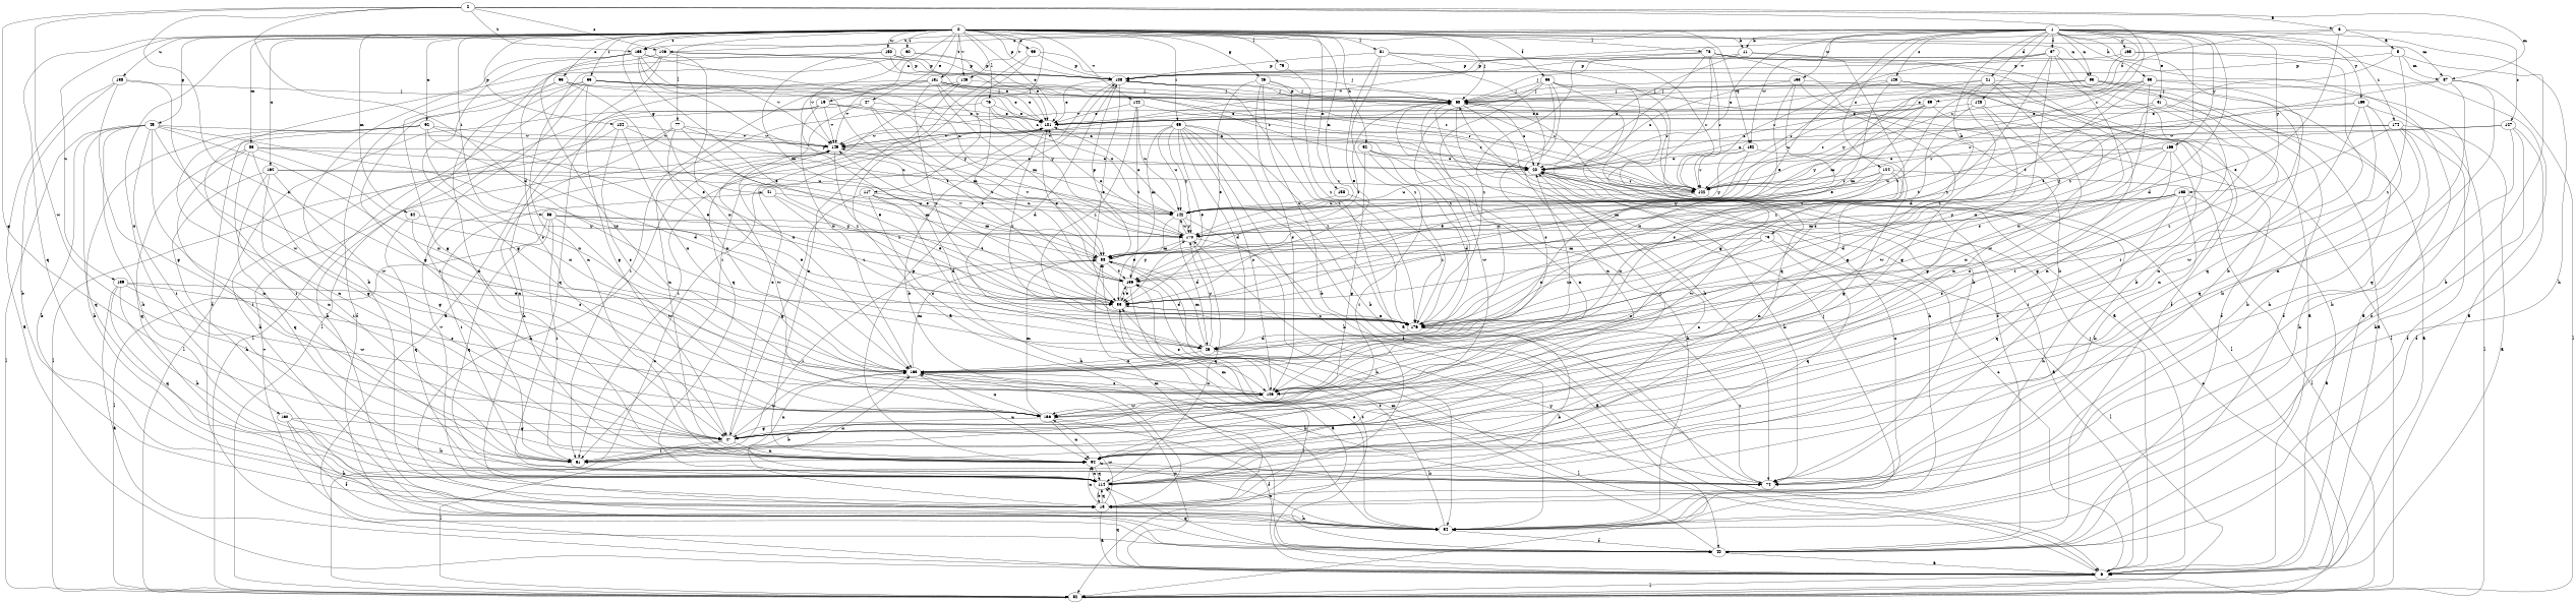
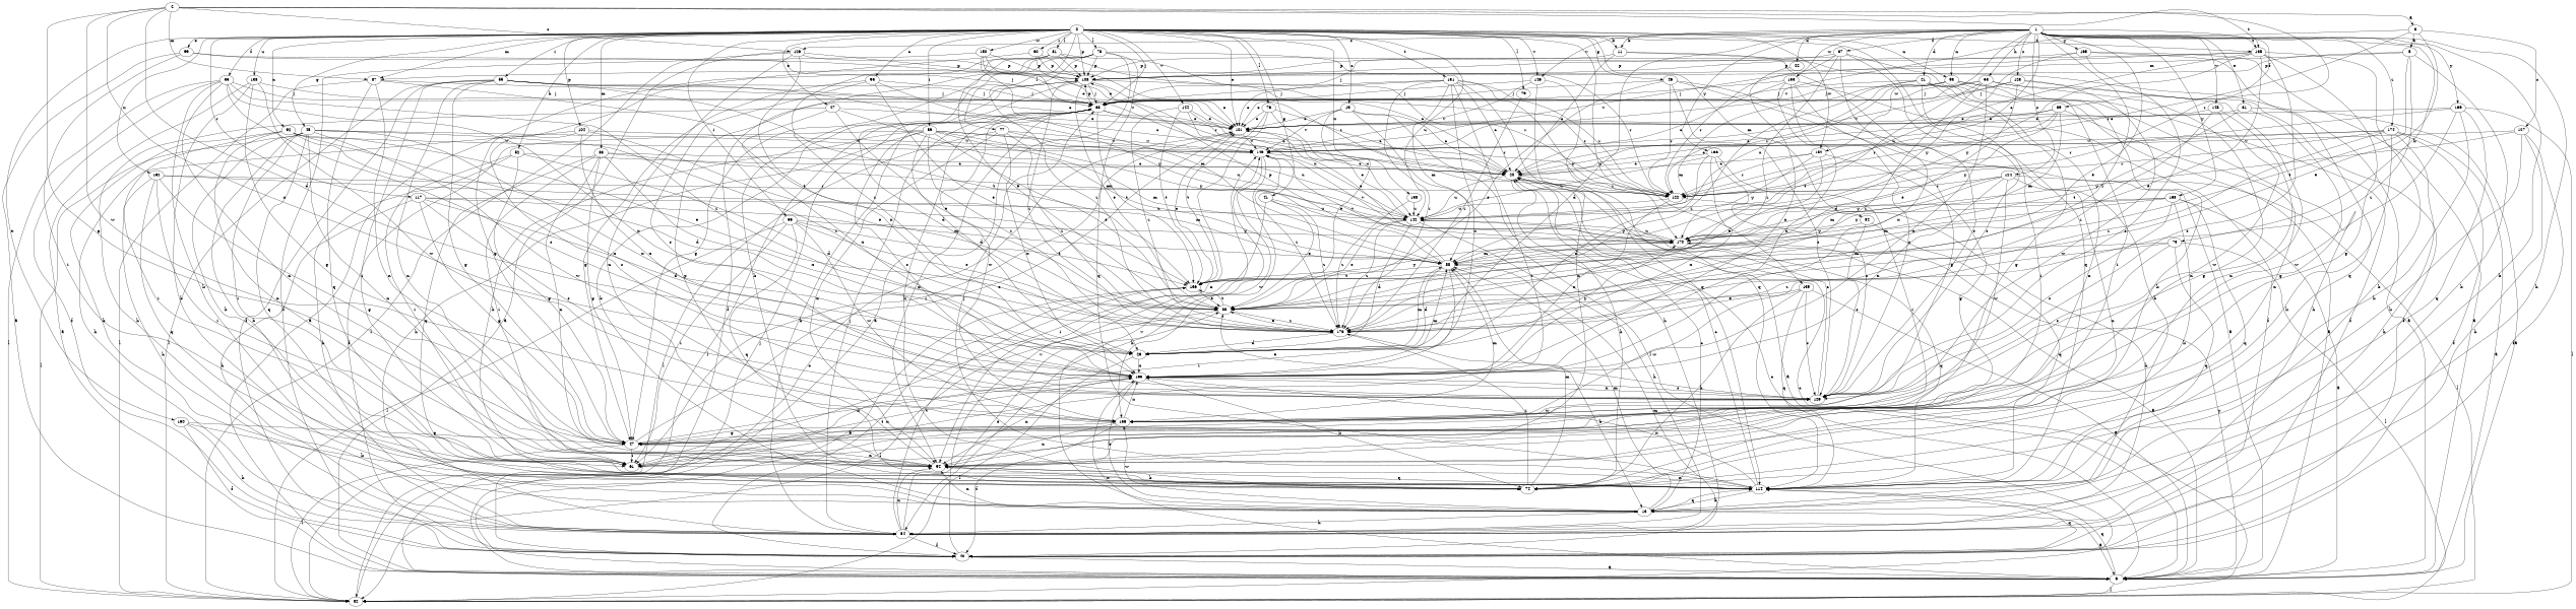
  strict digraph {
    0
    11
    19
    27
    35
    41
    45
    46
    52
    55
    56
    59
    60
    68
    76
    77
    78
    79
    81
    83
    84
    87
    92
    93
    95
    99
    101
    104
    108
    114
    117
    131
    135
    138
    139
    142
    144
    146
    150
    152
    158
    160
    162
    20
    6
    129
    33
    54
    149
    82
    163
    88
    176
    94
    74
    40
    61
    13
    156
    122
    26
    47
    136
    170
    1
    21
+   22
    31
    37
    39
    53
    73
    123
    124
    126
    148
    153
    165
    166
    168
    169
    174
    2
    3
    5
    127
    0 -> 11 [label=b]
    0 -> 19 [label=c]
    0 -> 27 [label=e]
    0 -> 35 [label=f]
    0 -> 41 [label=g]
    0 -> 45 [label=g]
    0 -> 46 [label=g]
    0 -> 52 [label=h]
    0 -> 55 [label=i]
    0 -> 56 [label=i]
    0 -> 59 [label=i]
    0 -> 60 [label=i]
    0 -> 68 [label=j]
    0 -> 76 [label=l]
    0 -> 77 [label=l]
    0 -> 78 [label=l]
    0 -> 79 [label=l]
    0 -> 81 [label=l]
    0 -> 83 [label=m]
    0 -> 84 [label=m]
    0 -> 87 [label=m]
    0 -> 92 [label=n]
    0 -> 93 [label=n]
    0 -> 95 [label=o]
    0 -> 99 [label=o]
    0 -> 101 [label=o]
    0 -> 104 [label=p]
    0 -> 108 [label=p]
    0 -> 114 [label=q]
    0 -> 117 [label=r]
    0 -> 131 [label=t]
    0 -> 135 [label=t]
    0 -> 138 [label=u]
    0 -> 139 [label=u]
    0 -> 142 [label=u]
    0 -> 144 [label=v]
    0 -> 146 [label=v]
    0 -> 150 [label=w]
    0 -> 152 [label=w]
    0 -> 158 [label=x]
    0 -> 160 [label=x]
    0 -> 162 [label=x]
    11 -> 108 [label=p]
    11 -> 20 [label=c]
    11 -> 6 [label=a]
    11 -> 129 [label=s]
    19 -> 101 [label=o]
    19 -> 20 [label=c]
    19 -> 33 [label=e]
    19 -> 54 [label=h]
    19 -> 149 [label=v]
    19 -> 82 [label=l]
    27 -> 101 [label=o]
    27 -> 33 [label=e]
    27 -> 54 [label=h]
    27 -> 163 [label=x]
    27 -> 88 [label=m]
    35 -> 68 [label=j]
    35 -> 129 [label=s]
    35 -> 82 [label=l]
    35 -> 163 [label=x]
    35 -> 176 [label=z]
    35 -> 94 [label=n]
    35 -> 74 [label=k]
    35 -> 40 [label=f]
    41 -> 142 [label=u]
    41 -> 33 [label=e]
    41 -> 176 [label=z]
    41 -> 61 [label=i]
    45 -> 114 [label=q]
    45 -> 149 [label=v]
    45 -> 82 [label=l]
    45 -> 163 [label=x]
    45 -> 176 [label=z]
    45 -> 94 [label=n]
    45 -> 74 [label=k]
    45 -> 61 [label=i]
    45 -> 13 [label=b]
    45 -> 156 [label=w]
    46 -> 68 [label=j]
    46 -> 6 [label=a]
    46 -> 129 [label=s]
    46 -> 33 [label=e]
    46 -> 13 [label=b]
    46 -> 122 [label=r]
    52 -> 20 [label=c]
    52 -> 54 [label=h]
    52 -> 61 [label=i]
    52 -> 26 [label=d]
    52 -> 47 [label=g]
    55 -> 68 [label=j]
    55 -> 101 [label=o]
    55 -> 82 [label=l]
    55 -> 94 [label=n]
    55 -> 40 [label=f]
    55 -> 61 [label=i]
    55 -> 47 [label=g]
    55 -> 136 [label=t]
    55 -> 170 [label=y]
    56 -> 114 [label=q]
    56 -> 33 [label=e]
    56 -> 82 [label=l]
    56 -> 61 [label=i]
    56 -> 156 [label=w]
    56 -> 136 [label=t]
    56 -> 170 [label=y]
    59 -> 142 [label=u]
    59 -> 129 [label=s]
    59 -> 33 [label=e]
    59 -> 54 [label=h]
    59 -> 149 [label=v]
    59 -> 88 [label=m]
    59 -> 176 [label=z]
    59 -> 74 [label=k]
    59 -> 40 [label=f]
    59 -> 26 [label=d]
    59 -> 170 [label=y]
    60 -> 108 [label=p]
    60 -> 149 [label=v]
    60 -> 122 [label=r]
    60 -> 47 [label=g]
    68 -> 101 [label=o]
    68 -> 108 [label=p]
    68 -> 20 [label=c]
    68 -> 54 [label=h]
    68 -> 82 [label=l]
    68 -> 94 [label=n]
    68 -> 74 [label=k]
    68 -> 156 [label=w]
    68 -> 136 [label=t]
    76 -> 101 [label=o]
    76 -> 142 [label=u]
    76 -> 20 [label=c]
    76 -> 94 [label=n]
    76 -> 136 [label=t]
    77 -> 142 [label=u]
    77 -> 149 [label=v]
    77 -> 82 [label=l]
    77 -> 163 [label=x]
    77 -> 176 [label=z]
    77 -> 94 [label=n]
    78 -> 108 [label=p]
    78 -> 114 [label=q]
    78 -> 6 [label=a]
    78 -> 176 [label=z]
    78 -> 74 [label=k]
    78 -> 40 [label=f]
    78 -> 122 [label=r]
    78 -> 47 [label=g]
    79 -> 176 [label=z]
    81 -> 108 [label=p]
    81 -> 20 [label=c]
    81 -> 6 [label=a]
    81 -> 33 [label=e]
    81 -> 176 [label=z]
    81 -> 122 [label=r]
    83 -> 114 [label=q]
    83 -> 142 [label=u]
    83 -> 20 [label=c]
    83 -> 163 [label=x]
    83 -> 94 [label=n]
    83 -> 61 [label=i]
    83 -> 47 [label=g]
    84 -> 114 [label=q]
    84 -> 129 [label=s]
    84 -> 170 [label=y]
    87 -> 68 [label=j]
    87 -> 114 [label=q]
    87 -> 82 [label=l]
    87 -> 94 [label=n]
    87 -> 136 [label=t]
    92 -> 33 [label=e]
    92 -> 149 [label=v]
    92 -> 163 [label=x]
    92 -> 94 [label=n]
    92 -> 61 [label=i]
    92 -> 13 [label=b]
    92 -> 26 [label=d]
    93 -> 68 [label=j]
    93 -> 142 [label=u]
    93 -> 54 [label=h]
    93 -> 74 [label=k]
    93 -> 40 [label=f]
    93 -> 122 [label=r]
    95 -> 68 [label=j]
    95 -> 20 [label=c]
    95 -> 129 [label=s]
    95 -> 33 [label=e]
    95 -> 47 [label=g]
    99 -> 68 [label=j]
    99 -> 108 [label=p]
    99 -> 6 [label=a]
    99 -> 61 [label=i]
    101 -> 149 [label=v]
-   101 -> 176 [label=z]
+   142 -> 176 [label=z]
    101 -> 61 [label=i]
    104 -> 129 [label=s]
    104 -> 33 [label=e]
    104 -> 54 [label=h]
    104 -> 149 [label=v]
    104 -> 163 [label=x]
    108 -> 68 [label=j]
    108 -> 101 [label=o]
    108 -> 33 [label=e]
    108 -> 176 [label=z]
    108 -> 13 [label=b]
    108 -> 122 [label=r]
    108 -> 26 [label=d]
    114 -> 68 [label=j]
    114 -> 20 [label=c]
    114 -> 163 [label=x]
    114 -> 94 [label=n]
    114 -> 13 [label=b]
    117 -> 142 [label=u]
    117 -> 129 [label=s]
    117 -> 54 [label=h]
    117 -> 88 [label=m]
    117 -> 26 [label=d]
    117 -> 47 [label=g]
    131 -> 68 [label=j]
    131 -> 101 [label=o]
    131 -> 114 [label=q]
    131 -> 20 [label=c]
    131 -> 163 [label=x]
    131 -> 88 [label=m]
    131 -> 176 [label=z]
    131 -> 61 [label=i]
    131 -> 122 [label=r]
    131 -> 170 [label=y]
    135 -> 108 [label=p]
    135 -> 142 [label=u]
    135 -> 129 [label=s]
    135 -> 33 [label=e]
    135 -> 149 [label=v]
    135 -> 13 [label=b]
    135 -> 47 [label=g]
    135 -> 170 [label=y]
    138 -> 68 [label=j]
    138 -> 6 [label=a]
    138 -> 13 [label=b]
    138 -> 156 [label=w]
    138 -> 47 [label=g]
    139 -> 114 [label=q]
    139 -> 6 [label=a]
    139 -> 129 [label=s]
    139 -> 33 [label=e]
    139 -> 74 [label=k]
    139 -> 156 [label=w]
    142 -> 101 [label=o]
    142 -> 33 [label=e]
    142 -> 54 [label=h]
    142 -> 26 [label=d]
    142 -> 170 [label=y]
    144 -> 101 [label=o]
    144 -> 142 [label=u]
    144 -> 176 [label=z]
    144 -> 122 [label=r]
    144 -> 136 [label=t]
    146 -> 68 [label=j]
    146 -> 114 [label=q]
    146 -> 149 [label=v]
    146 -> 94 [label=n]
    150 -> 101 [label=o]
    150 -> 108 [label=p]
    150 -> 88 [label=m]
    150 -> 40 [label=f]
    150 -> 122 [label=r]
    152 -> 20 [label=c]
    152 -> 33 [label=e]
    152 -> 122 [label=r]
    152 -> 47 [label=g]
    152 -> 170 [label=y]
    158 -> 142 [label=u]
    158 -> 176 [label=z]
    160 -> 54 [label=h]
    160 -> 74 [label=k]
    160 -> 40 [label=f]
    160 -> 47 [label=g]
    162 -> 114 [label=q]
    162 -> 54 [label=h]
    162 -> 88 [label=m]
    162 -> 61 [label=i]
    162 -> 122 [label=r]
    162 -> 47 [label=g]
    20 -> 142 [label=u]
    20 -> 6 [label=a]
    20 -> 74 [label=k]
    20 -> 122 [label=r]
    6 -> 68 [label=j]
    6 -> 114 [label=q]
    6 -> 20 [label=c]
    6 -> 82 [label=l]
    6 -> 163 [label=x]
    6 -> 170 [label=y]
    129 -> 20 [label=c]
    129 -> 33 [label=e]
    129 -> 163 [label=x]
    129 -> 156 [label=w]
    33 -> 82 [label=l]
    33 -> 176 [label=z]
    33 -> 136 [label=t]
    54 -> 68 [label=j]
    54 -> 33 [label=e]
    54 -> 94 [label=n]
    54 -> 40 [label=f]
    54 -> 136 [label=t]
    149 -> 20 [label=c]
    149 -> 54 [label=h]
    149 -> 176 [label=z]
    149 -> 156 [label=w]
    82 -> 101 [label=o]
    82 -> 20 [label=c]
    163 -> 129 [label=s]
    163 -> 88 [label=m]
    163 -> 94 [label=n]
    163 -> 74 [label=k]
    163 -> 13 [label=b]
    88 -> 108 [label=p]
    88 -> 149 [label=v]
    88 -> 61 [label=i]
    88 -> 26 [label=d]
    88 -> 136 [label=t]
    176 -> 33 [label=e]
    176 -> 13 [label=b]
    176 -> 26 [label=d]
    94 -> 108 [label=p]
    94 -> 114 [label=q]
    94 -> 74 [label=k]
    74 -> 88 [label=m]
    74 -> 176 [label=z]
    40 -> 114 [label=q]
    40 -> 6 [label=a]
    40 -> 149 [label=v]
    40 -> 88 [label=m]
    40 -> 136 [label=t]
    61 -> 163 [label=x]
    13 -> 114 [label=q]
    13 -> 20 [label=c]
    13 -> 6 [label=a]
    13 -> 54 [label=h]
    13 -> 149 [label=v]
    13 -> 88 [label=m]
    13 -> 94 [label=n]
    13 -> 156 [label=w]
    156 -> 163 [label=x]
    156 -> 88 [label=m]
    156 -> 94 [label=n]
    156 -> 40 [label=f]
    156 -> 47 [label=g]
    122 -> 142 [label=u]
    122 -> 54 [label=h]
    122 -> 163 [label=x]
    26 -> 82 [label=l]
    26 -> 163 [label=x]
    26 -> 88 [label=m]
    26 -> 170 [label=y]
    47 -> 101 [label=o]
    47 -> 82 [label=l]
    47 -> 163 [label=x]
    47 -> 94 [label=n]
    47 -> 61 [label=i]
    136 -> 101 [label=o]
    136 -> 6 [label=a]
    136 -> 33 [label=e]
    136 -> 170 [label=y]
    170 -> 101 [label=o]
    170 -> 114 [label=q]
    170 -> 142 [label=u]
    170 -> 6 [label=a]
    170 -> 149 [label=v]
    170 -> 88 [label=m]
    1 -> 11 [label=b]
    1 -> 93 [label=n]
    1 -> 135 [label=t]
    1 -> 146 [label=v]
    1 -> 152 [label=w]
    1 -> 20 [label=c]
    1 -> 33 [label=e]
    1 -> 54 [label=h]
    1 -> 176 [label=z]
    1 -> 13 [label=b]
    1 -> 26 [label=d]
    1 -> 21 [label=d]
+   1 -> 22 [label=d]
    1 -> 31 [label=e]
    1 -> 37 [label=f]
    1 -> 39 [label=f]
    1 -> 53 [label=h]
    1 -> 73 [label=k]
    1 -> 123 [label=s]
    1 -> 124 [label=s]
    1 -> 126 [label=s]
    1 -> 148 [label=v]
    1 -> 153 [label=w]
    1 -> 165 [label=y]
    1 -> 166 [label=y]
    1 -> 168 [label=y]
    1 -> 169 [label=y]
    1 -> 174 [label=z]
    21 -> 68 [label=j]
    21 -> 6 [label=a]
    21 -> 88 [label=m]
    21 -> 176 [label=z]
    21 -> 94 [label=n]
    21 -> 61 [label=i]
    21 -> 47 [label=g]
+   22 -> 163 [label=x]
    31 -> 101 [label=o]
    31 -> 6 [label=a]
    31 -> 47 [label=g]
    31 -> 136 [label=t]
    37 -> 68 [label=j]
    37 -> 108 [label=p]
    37 -> 129 [label=s]
    37 -> 163 [label=x]
    37 -> 176 [label=z]
    37 -> 61 [label=i]
    37 -> 122 [label=r]
    39 -> 101 [label=o]
    39 -> 20 [label=c]
    39 -> 88 [label=m]
    39 -> 94 [label=n]
    39 -> 122 [label=r]
    39 -> 170 [label=y]
    53 -> 68 [label=j]
    53 -> 101 [label=o]
    53 -> 163 [label=x]
    53 -> 176 [label=z]
    53 -> 94 [label=n]
    53 -> 40 [label=f]
    53 -> 136 [label=t]
    73 -> 114 [label=q]
    73 -> 129 [label=s]
    73 -> 82 [label=l]
    73 -> 88 [label=m]
    73 -> 176 [label=z]
    123 -> 68 [label=j]
    123 -> 33 [label=e]
    123 -> 149 [label=v]
    123 -> 94 [label=n]
    123 -> 156 [label=w]
    124 -> 82 [label=l]
    124 -> 163 [label=x]
    124 -> 88 [label=m]
    124 -> 94 [label=n]
    124 -> 156 [label=w]
    124 -> 122 [label=r]
    124 -> 170 [label=y]
    126 -> 101 [label=o]
    126 -> 108 [label=p]
    126 -> 6 [label=a]
    126 -> 82 [label=l]
    126 -> 163 [label=x]
    126 -> 94 [label=n]
    148 -> 101 [label=o]
    148 -> 176 [label=z]
    148 -> 156 [label=w]
    148 -> 47 [label=g]
    153 -> 68 [label=j]
    153 -> 20 [label=c]
    153 -> 129 [label=s]
    153 -> 163 [label=x]
    153 -> 40 [label=f]
    153 -> 47 [label=g]
    165 -> 108 [label=p]
    165 -> 114 [label=q]
    165 -> 6 [label=a]
+   165 -> 129 [label=s]
    165 -> 170 [label=y]
    166 -> 142 [label=u]
    166 -> 20 [label=c]
    166 -> 129 [label=s]
    166 -> 163 [label=x]
    166 -> 61 [label=i]
    166 -> 26 [label=d]
    168 -> 114 [label=q]
    168 -> 142 [label=d]
    168 -> 6 [label=a]
    168 -> 129 [label=s]
    168 -> 88 [label=m]
    168 -> 74 [label=k]
    168 -> 170 [label=y]
    169 -> 101 [label=o]
    169 -> 114 [label=q]
    169 -> 82 [label=l]
    169 -> 74 [label=k]
    169 -> 156 [label=w]
    169 -> 122 [label=r]
    174 -> 20 [label=c]
    174 -> 6 [label=a]
    174 -> 54 [label=h]
    174 -> 149 [label=v]
    174 -> 176 [label=z]
    174 -> 74 [label=k]
    174 -> 40 [label=f]
    174 -> 122 [label=r]
    2 -> 87 [label=m]
    2 -> 135 [label=t]
    2 -> 163 [label=x]
    2 -> 156 [label=w]
    2 -> 122 [label=r]
    2 -> 26 [label=d]
    2 -> 47 [label=g]
    2 -> 126 [label=s]
    2 -> 3 [label=a]
    3 -> 33 [label=e]
    3 -> 149 [label=v]
    3 -> 122 [label=r]
    3 -> 5 [label=a]
    3 -> 127 [label=s]
    5 -> 87 [label=m]
    5 -> 108 [label=p]
    5 -> 176 [label=z]
    5 -> 13 [label=b]
    5 -> 136 [label=t]
    127 -> 54 [label=h]
    127 -> 149 [label=v]
    127 -> 74 [label=k]
    127 -> 40 [label=f]
    127 -> 170 [label=y]
  }
